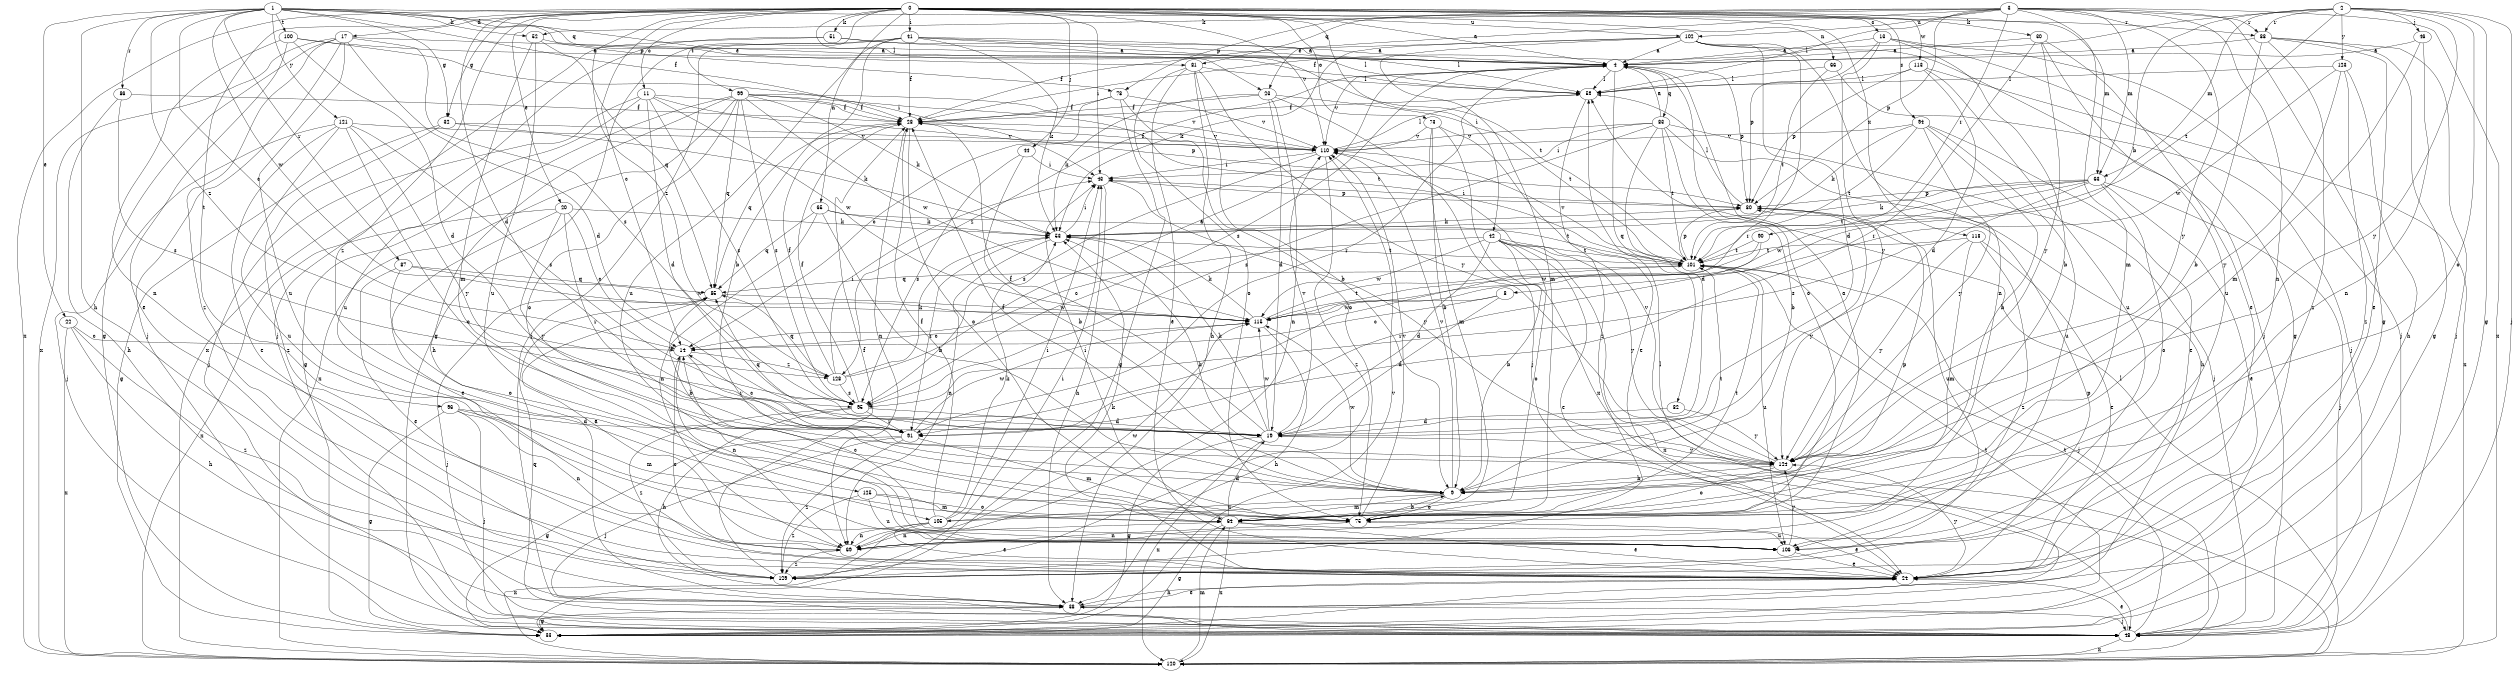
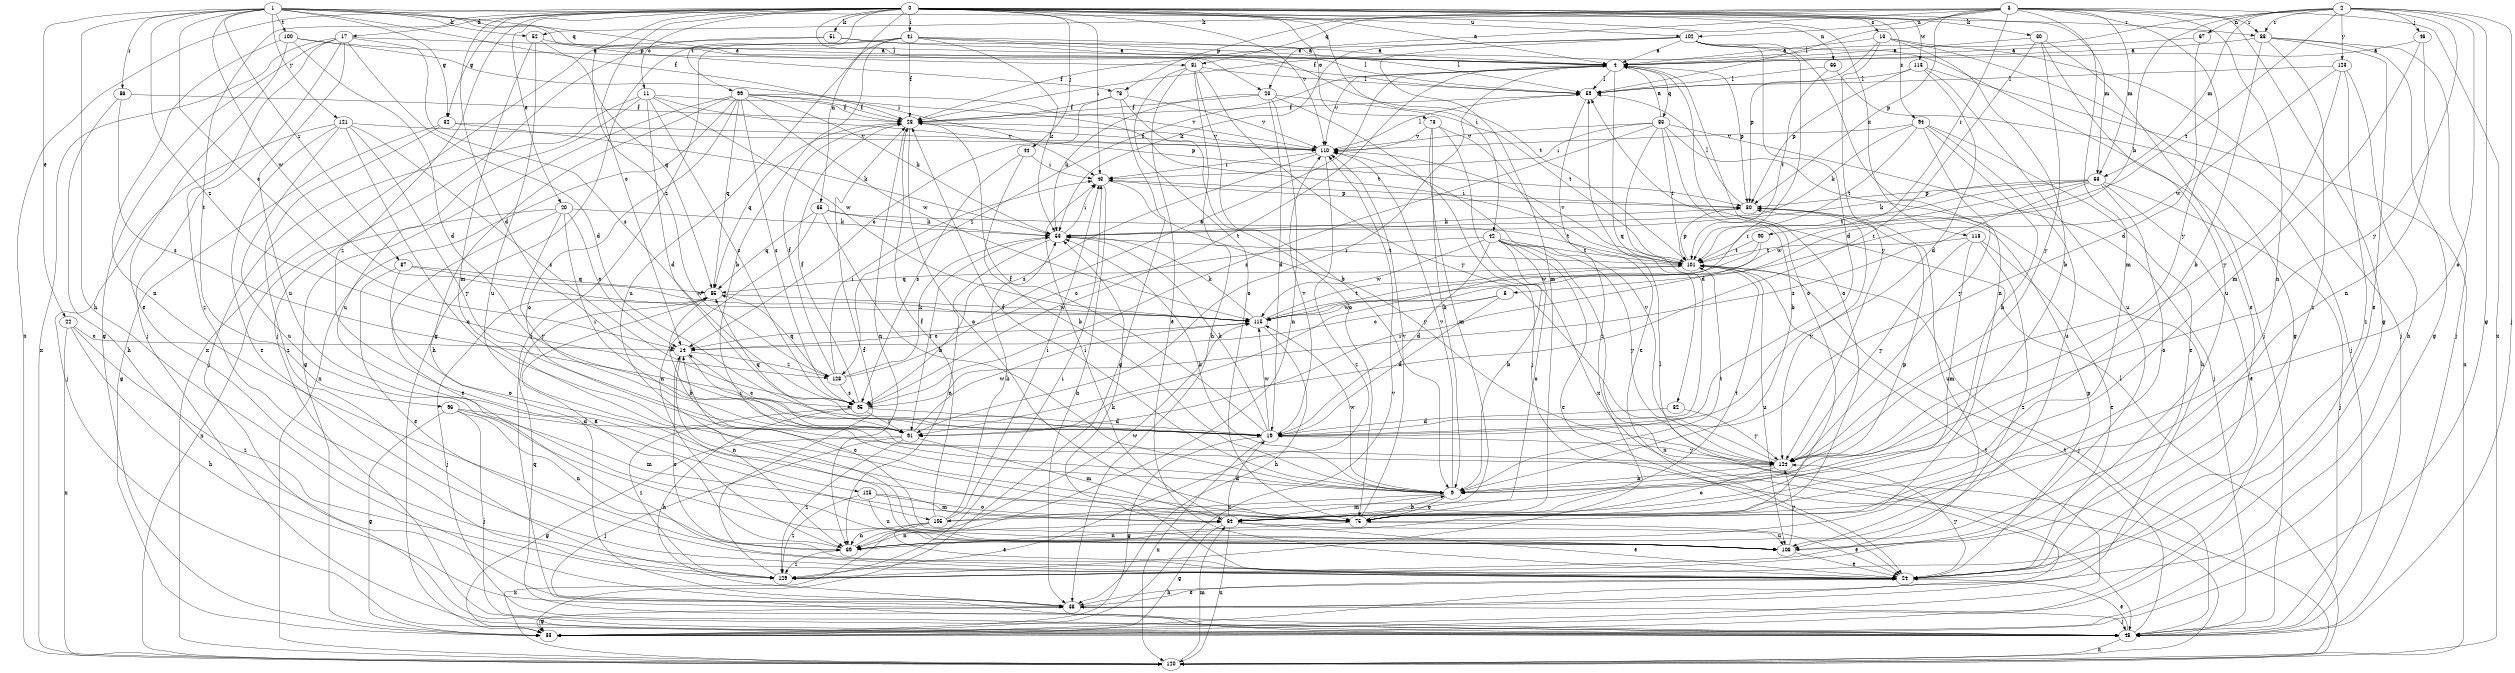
  strict digraph {
    0
    4
    11
    13
    14
    17
    19
    20
    32
    41
    42
    43
    44
    n14 [label=30]
    51
    59
    63
    65
    66
    73
    94
    96
    99
    102
    110
    113
    118
    120
    125
    128
    75
    80
    82
    83
    91
    95
    28
    115
    48
    105
    33
    124
    9
    69
    106
    129
    53
    24
    101
    38
    85
    64
    1
    22
    23
    52
    78
    81
    86
    87
    88
    100
    121
    2
    8
    46
+   67
    123
    3
    90
    0 -> 4 [label=a]
    0 -> 11 [label=c]
    0 -> 13 [label=c]
    0 -> 14 [label=c]
    0 -> 17 [label=d]
    0 -> 19 [label=d]
    0 -> 20 [label=e]
    0 -> 32 [label=g]
    0 -> 41 [label=i]
    0 -> 42 [label=i]
    0 -> 43 [label=i]
    0 -> 44 [label=j]
    0 -> n14 [label=k]
    0 -> 51 [label=k]
    0 -> 59 [label=l]
    0 -> 63 [label=m]
    0 -> 65 [label=n]
    0 -> 66 [label=n]
    0 -> 73 [label=o]
    0 -> 94 [label=s]
    0 -> 96 [label=t]
    0 -> 99 [label=t]
    0 -> 102 [label=u]
    0 -> 110 [label=v]
    0 -> 113 [label=w]
    0 -> 118 [label=x]
    0 -> 120 [label=x]
    0 -> 125 [label=z]
    0 -> 128 [label=z]
    4 -> 59 [label=l]
    4 -> 110 [label=v]
    4 -> 128 [label=z]
    4 -> 75 [label=o]
    4 -> 80 [label=p]
    4 -> 82 [label=q]
    4 -> 83 [label=q]
    4 -> 91 [label=r]
-   4 -> 95 [label=s]
+   4 -> 95 [label=t]
    11 -> 19 [label=d]
    11 -> 80 [label=p]
    11 -> 95 [label=s]
    11 -> 28 [label=f]
    11 -> 115 [label=w]
    11 -> 48 [label=j]
    11 -> 105 [label=u]
    13 -> 4 [label=a]
    13 -> 80 [label=p]
    13 -> 48 [label=j]
    13 -> 33 [label=g]
    13 -> 124 [label=y]
    13 -> 9 [label=b]
    14 -> 128 [label=z]
    14 -> 91 [label=r]
    14 -> 69 [label=n]
    17 -> 4 [label=a]
    17 -> 19 [label=d]
    17 -> 120 [label=x]
    17 -> 95 [label=s]
    17 -> 48 [label=j]
    17 -> 33 [label=g]
    17 -> 106 [label=u]
    17 -> 129 [label=z]
    19 -> 110 [label=v]
    19 -> 120 [label=x]
    19 -> 28 [label=f]
    19 -> 115 [label=w]
    19 -> 33 [label=g]
    19 -> 124 [label=y]
    19 -> 53 [label=k]
    20 -> 14 [label=c]
    20 -> 120 [label=x]
    20 -> 91 [label=r]
    20 -> 124 [label=y]
    20 -> 53 [label=k]
    20 -> 24 [label=e]
    32 -> 110 [label=v]
    32 -> 33 [label=g]
    32 -> 129 [label=z]
    32 -> 53 [label=k]
    41 -> 4 [label=a]
    41 -> 59 [label=l]
    41 -> 28 [label=f]
    41 -> 48 [label=j]
    41 -> 33 [label=g]
    41 -> 9 [label=b]
    41 -> 106 [label=u]
    41 -> 53 [label=k]
    41 -> 101 [label=t]
    42 -> 14 [label=c]
    42 -> 19 [label=d]
    42 -> 120 [label=x]
    42 -> 75 [label=o]
    42 -> 115 [label=w]
    42 -> 124 [label=y]
    42 -> 9 [label=b]
    42 -> 24 [label=e]
    42 -> 101 [label=t]
    43 -> 80 [label=p]
    43 -> 124 [label=y]
    43 -> 38 [label=h]
    44 -> 43 [label=i]
    44 -> 95 [label=s]
    44 -> 9 [label=b]
    n14 -> 4 [label=a]
    n14 -> 91 [label=r]
    n14 -> 124 [label=y]
    n14 -> 106 [label=u]
    n14 -> 24 [label=e]
    51 -> 4 [label=a]
    51 -> 59 [label=l]
    51 -> 120 [label=x]
    51 -> 48 [label=j]
    59 -> 28 [label=f]
    59 -> 129 [label=z]
    63 -> 75 [label=o]
    63 -> 80 [label=p]
    63 -> 95 [label=s]
    63 -> 115 [label=w]
    63 -> 48 [label=j]
    63 -> 53 [label=k]
    63 -> 24 [label=e]
    63 -> 101 [label=t]
    65 -> 9 [label=b]
    65 -> 69 [label=n]
    65 -> 53 [label=k]
    65 -> 101 [label=t]
    65 -> 85 [label=q]
    66 -> 59 [label=l]
    66 -> 48 [label=j]
    66 -> 101 [label=t]
    73 -> 110 [label=v]
    73 -> 120 [label=x]
    73 -> 9 [label=b]
    73 -> 24 [label=e]
    73 -> 64 [label=m]
    94 -> 110 [label=v]
    94 -> 124 [label=y]
    94 -> 9 [label=b]
    94 -> 106 [label=u]
    94 -> 53 [label=k]
    94 -> 24 [label=e]
    94 -> 101 [label=t]
    96 -> 19 [label=d]
    96 -> 48 [label=j]
    96 -> 33 [label=g]
    96 -> 69 [label=n]
    96 -> 64 [label=m]
    99 -> 110 [label=v]
    99 -> 120 [label=x]
    99 -> 75 [label=o]
    99 -> 95 [label=s]
    99 -> 28 [label=f]
    99 -> 115 [label=w]
    99 -> 33 [label=g]
    99 -> 53 [label=k]
    99 -> 101 [label=t]
    99 -> 38 [label=h]
    99 -> 85 [label=q]
    102 -> 4 [label=a]
    102 -> 19 [label=d]
    102 -> 91 [label=r]
    102 -> 28 [label=f]
    102 -> 48 [label=j]
    102 -> 69 [label=n]
    102 -> 53 [label=k]
    102 -> 64 [label=m]
    110 -> 43 [label=i]
    110 -> 59 [label=l]
    110 -> 95 [label=s]
    110 -> 28 [label=f]
    110 -> 129 [label=z]
    113 -> 19 [label=d]
    113 -> 59 [label=l]
    113 -> 120 [label=x]
    113 -> 80 [label=p]
    113 -> 106 [label=u]
    118 -> 124 [label=y]
    118 -> 129 [label=z]
    118 -> 24 [label=e]
    118 -> 101 [label=t]
    118 -> 64 [label=m]
    120 -> 59 [label=l]
    120 -> 64 [label=m]
    125 -> 75 [label=o]
    125 -> 106 [label=u]
    125 -> 129 [label=z]
    125 -> 64 [label=m]
    128 -> 4 [label=a]
    128 -> 43 [label=i]
    128 -> 95 [label=s]
    128 -> 28 [label=f]
    128 -> 53 [label=k]
    128 -> 85 [label=q]
    75 -> 4 [label=a]
    75 -> 110 [label=v]
    75 -> 9 [label=b]
    75 -> 69 [label=n]
    75 -> 24 [label=e]
    80 -> 43 [label=i]
    80 -> 59 [label=l]
    80 -> 124 [label=y]
    80 -> 106 [label=u]
    80 -> 53 [label=k]
    82 -> 19 [label=d]
    82 -> 124 [label=y]
    83 -> 4 [label=a]
    83 -> 19 [label=d]
    83 -> 43 [label=i]
    83 -> 110 [label=v]
    83 -> 95 [label=s]
    83 -> 48 [label=j]
    83 -> 9 [label=b]
    83 -> 101 [label=t]
    83 -> 38 [label=h]
    91 -> 14 [label=c]
    91 -> 115 [label=w]
    91 -> 48 [label=j]
    91 -> 33 [label=g]
    91 -> 129 [label=z]
    91 -> 85 [label=q]
    91 -> 64 [label=m]
    95 -> 19 [label=d]
    95 -> 91 [label=r]
    95 -> 28 [label=f]
    95 -> 129 [label=z]
    95 -> 38 [label=h]
    28 -> 110 [label=v]
    28 -> 75 [label=o]
    28 -> 69 [label=n]
    28 -> 85 [label=q]
    115 -> 14 [label=c]
    115 -> 53 [label=k]
    115 -> 101 [label=t]
    115 -> 38 [label=h]
    48 -> 120 [label=x]
    48 -> 24 [label=e]
    48 -> 101 [label=t]
    48 -> 85 [label=q]
    105 -> 43 [label=i]
    105 -> 120 [label=x]
    105 -> 28 [label=f]
    105 -> 69 [label=n]
    105 -> 53 [label=k]
    105 -> 24 [label=e]
    105 -> 101 [label=t]
    33 -> 59 [label=l]
    33 -> 110 [label=v]
    33 -> 101 [label=t]
    124 -> 110 [label=v]
    124 -> 75 [label=o]
    124 -> 9 [label=b]
    9 -> 110 [label=v]
    9 -> 75 [label=o]
    9 -> 28 [label=f]
    9 -> 115 [label=w]
    9 -> 105 [label=u]
    9 -> 53 [label=k]
    9 -> 101 [label=t]
    9 -> 64 [label=m]
    69 -> 115 [label=w]
    69 -> 129 [label=z]
    69 -> 85 [label=a]
    106 -> 14 [label=c]
    106 -> 124 [label=y]
    106 -> 24 [label=e]
    129 -> 43 [label=i]
    129 -> 28 [label=f]
    53 -> 43 [label=i]
    53 -> 91 [label=r]
    53 -> 69 [label=n]
    53 -> 101 [label=t]
    24 -> 14 [label=c]
    24 -> 80 [label=p]
    24 -> 124 [label=y]
    24 -> 53 [label=k]
    24 -> 38 [label=h]
    101 -> 110 [label=v]
    101 -> 80 [label=p]
    101 -> 48 [label=j]
    101 -> 106 [label=u]
    101 -> 85 [label=q]
    38 -> 48 [label=j]
    38 -> 33 [label=g]
    38 -> 24 [label=e]
    85 -> 115 [label=w]
    85 -> 48 [label=j]
    85 -> 9 [label=b]
    64 -> 19 [label=d]
    64 -> 43 [label=i]
    64 -> 120 [label=x]
    64 -> 80 [label=p]
    64 -> 33 [label=g]
    64 -> 69 [label=n]
    64 -> 106 [label=u]
    64 -> 24 [label=e]
    1 -> 14 [label=c]
    1 -> 32 [label=g]
    1 -> 128 [label=z]
    1 -> 28 [label=f]
    1 -> 115 [label=w]
    1 -> 38 [label=h]
    1 -> 22 [label=e]
    1 -> 23 [label=e]
    1 -> 52 [label=k]
    1 -> 78 [label=p]
    1 -> 81 [label=q]
    1 -> 86 [label=r]
    1 -> 87 [label=r]
    1 -> 88 [label=r]
    1 -> 100 [label=t]
    1 -> 121 [label=y]
    22 -> 14 [label=c]
    22 -> 120 [label=x]
    22 -> 129 [label=z]
    22 -> 38 [label=h]
    23 -> 19 [label=d]
    23 -> 28 [label=f]
    23 -> 48 [label=j]
    23 -> 69 [label=n]
    23 -> 53 [label=k]
    23 -> 101 [label=t]
    52 -> 4 [label=a]
    52 -> 106 [label=u]
    52 -> 85 [label=q]
    52 -> 64 [label=m]
    78 -> 14 [label=c]
    78 -> 110 [label=v]
    78 -> 75 [label=o]
    78 -> 28 [label=f]
    78 -> 33 [label=g]
    81 -> 59 [label=l]
    81 -> 75 [label=o]
    81 -> 124 [label=y]
    81 -> 9 [label=b]
    81 -> 24 [label=e]
    81 -> 38 [label=h]
    86 -> 95 [label=s]
    86 -> 28 [label=f]
    86 -> 38 [label=h]
    87 -> 75 [label=o]
    87 -> 115 [label=w]
    87 -> 24 [label=e]
    87 -> 85 [label=q]
    88 -> 4 [label=a]
    88 -> 48 [label=j]
    88 -> 33 [label=g]
    88 -> 9 [label=b]
    88 -> 129 [label=z]
    88 -> 24 [label=e]
    100 -> 4 [label=a]
    100 -> 19 [label=d]
    100 -> 43 [label=i]
    100 -> 69 [label=n]
    100 -> 24 [label=e]
    121 -> 110 [label=v]
    121 -> 75 [label=o]
    121 -> 95 [label=s]
    121 -> 48 [label=j]
    121 -> 124 [label=y]
    121 -> 106 [label=u]
    121 -> 24 [label=e]
    2 -> 63 [label=m]
    2 -> 75 [label=o]
    2 -> 28 [label=f]
    2 -> 48 [label=j]
    2 -> 33 [label=g]
    2 -> 124 [label=y]
    2 -> 101 [label=t]
    2 -> 88 [label=r]
    2 -> 8 [label=b]
    2 -> 46 [label=j]
+   2 -> 67 [label=n]
    2 -> 123 [label=y]
    8 -> 14 [label=c]
    8 -> 19 [label=d]
    8 -> 115 [label=w]
    46 -> 4 [label=a]
    46 -> 69 [label=n]
    46 -> 64 [label=m]
+   67 -> 4 [label=a]
+   67 -> 19 [label=d]
    123 -> 59 [label=l]
    123 -> 115 [label=w]
    123 -> 124 [label=y]
    123 -> 129 [label=z]
    123 -> 38 [label=h]
    3 -> 59 [label=l]
    3 -> 63 [label=m]
    3 -> 102 [label=u]
    3 -> 120 [label=x]
    3 -> 80 [label=p]
    3 -> 33 [label=g]
    3 -> 124 [label=y]
    3 -> 69 [label=n]
    3 -> 64 [label=m]
    3 -> 23 [label=e]
    3 -> 52 [label=k]
    3 -> 78 [label=p]
    3 -> 81 [label=q]
    3 -> 88 [label=r]
    3 -> 90 [label=r]
    90 -> 91 [label=r]
    90 -> 115 [label=w]
    90 -> 101 [label=t]
  }
